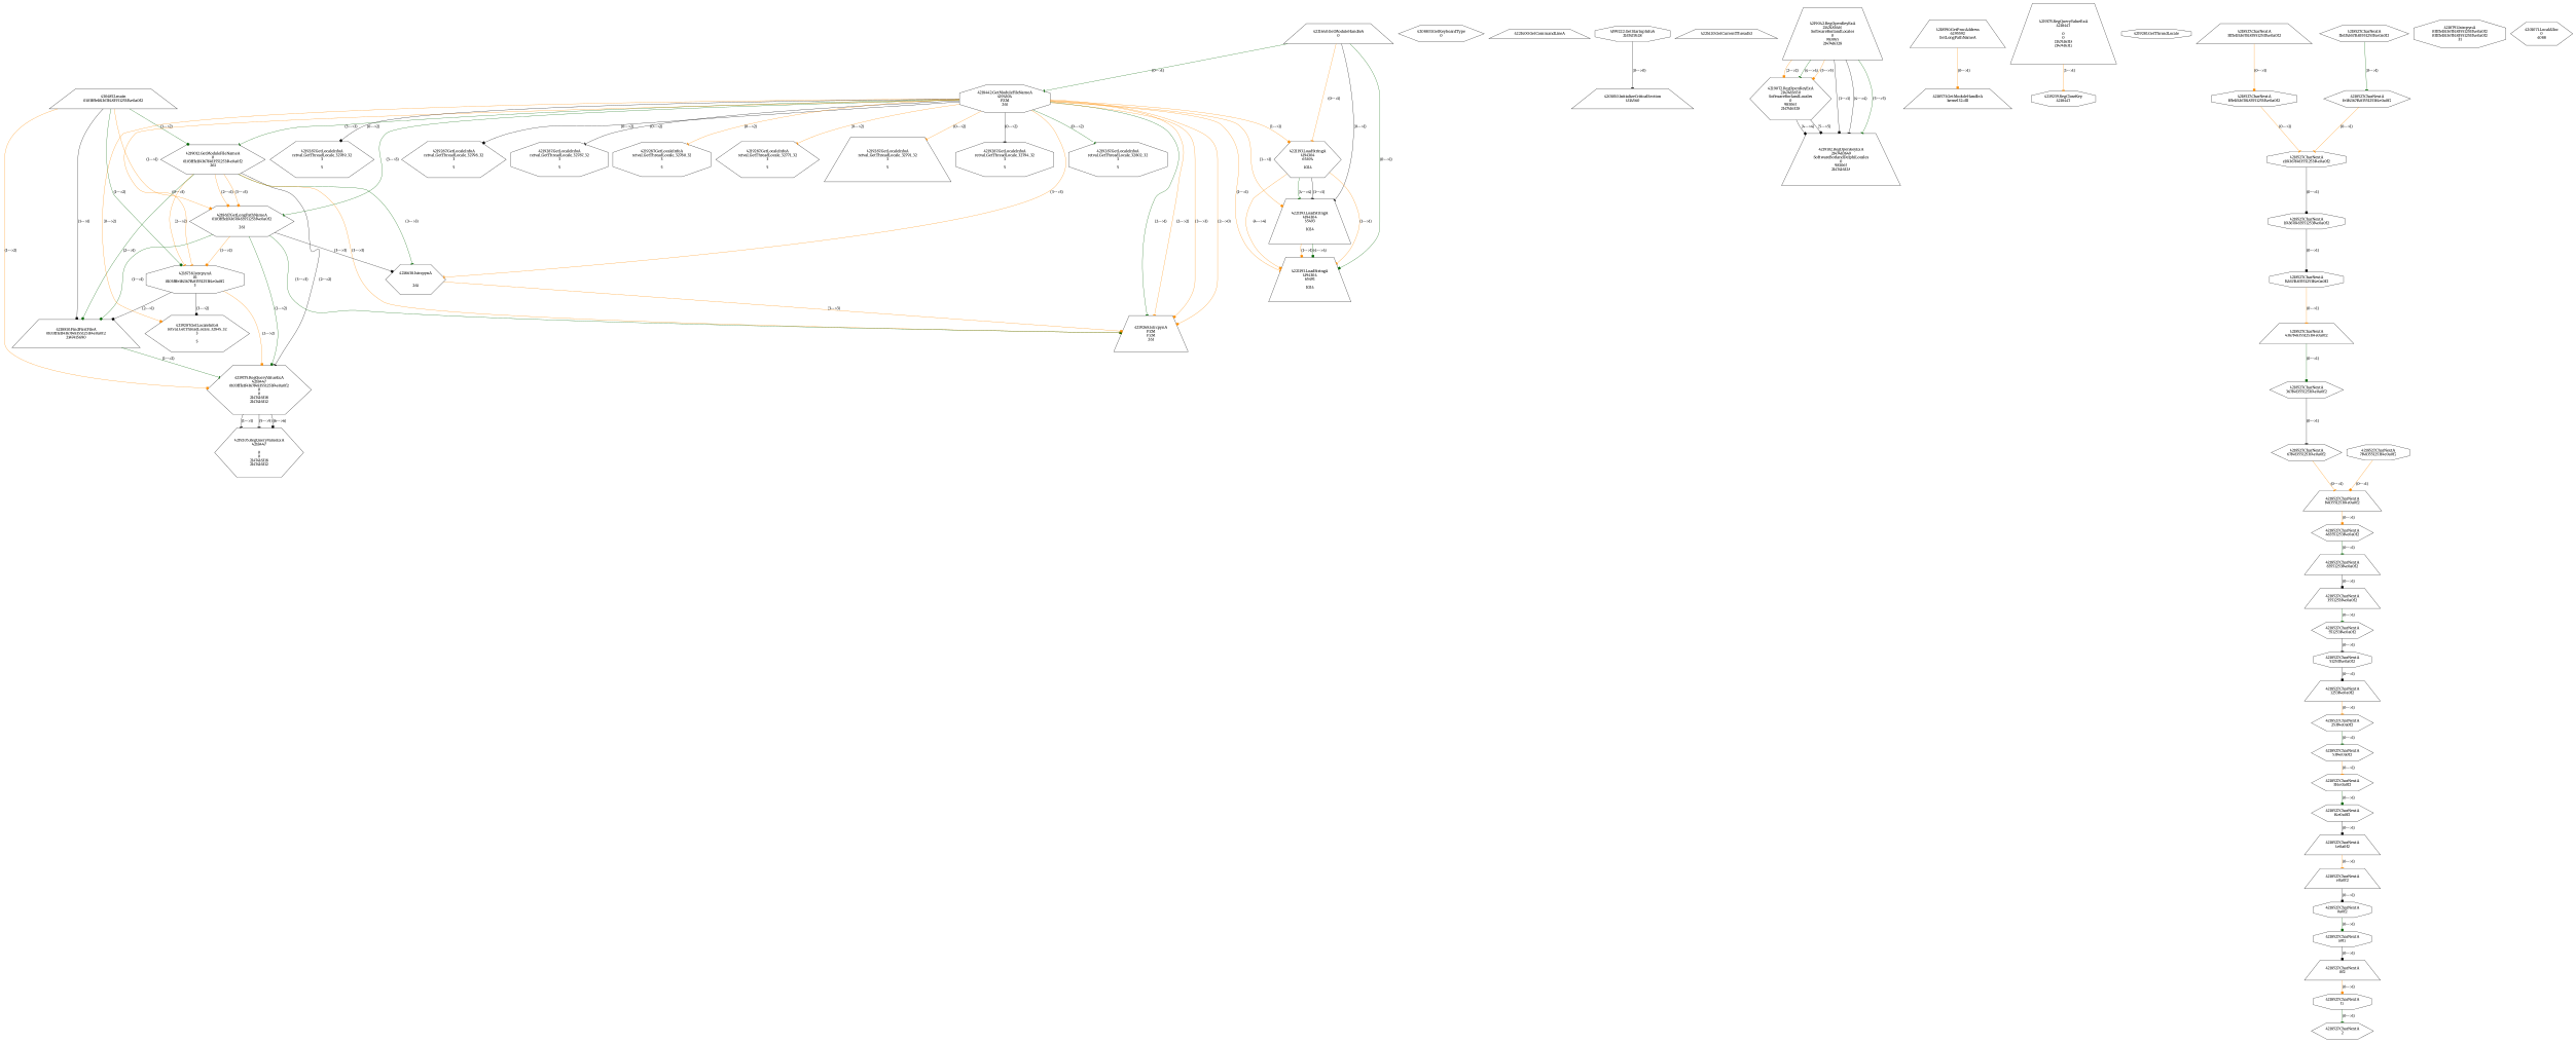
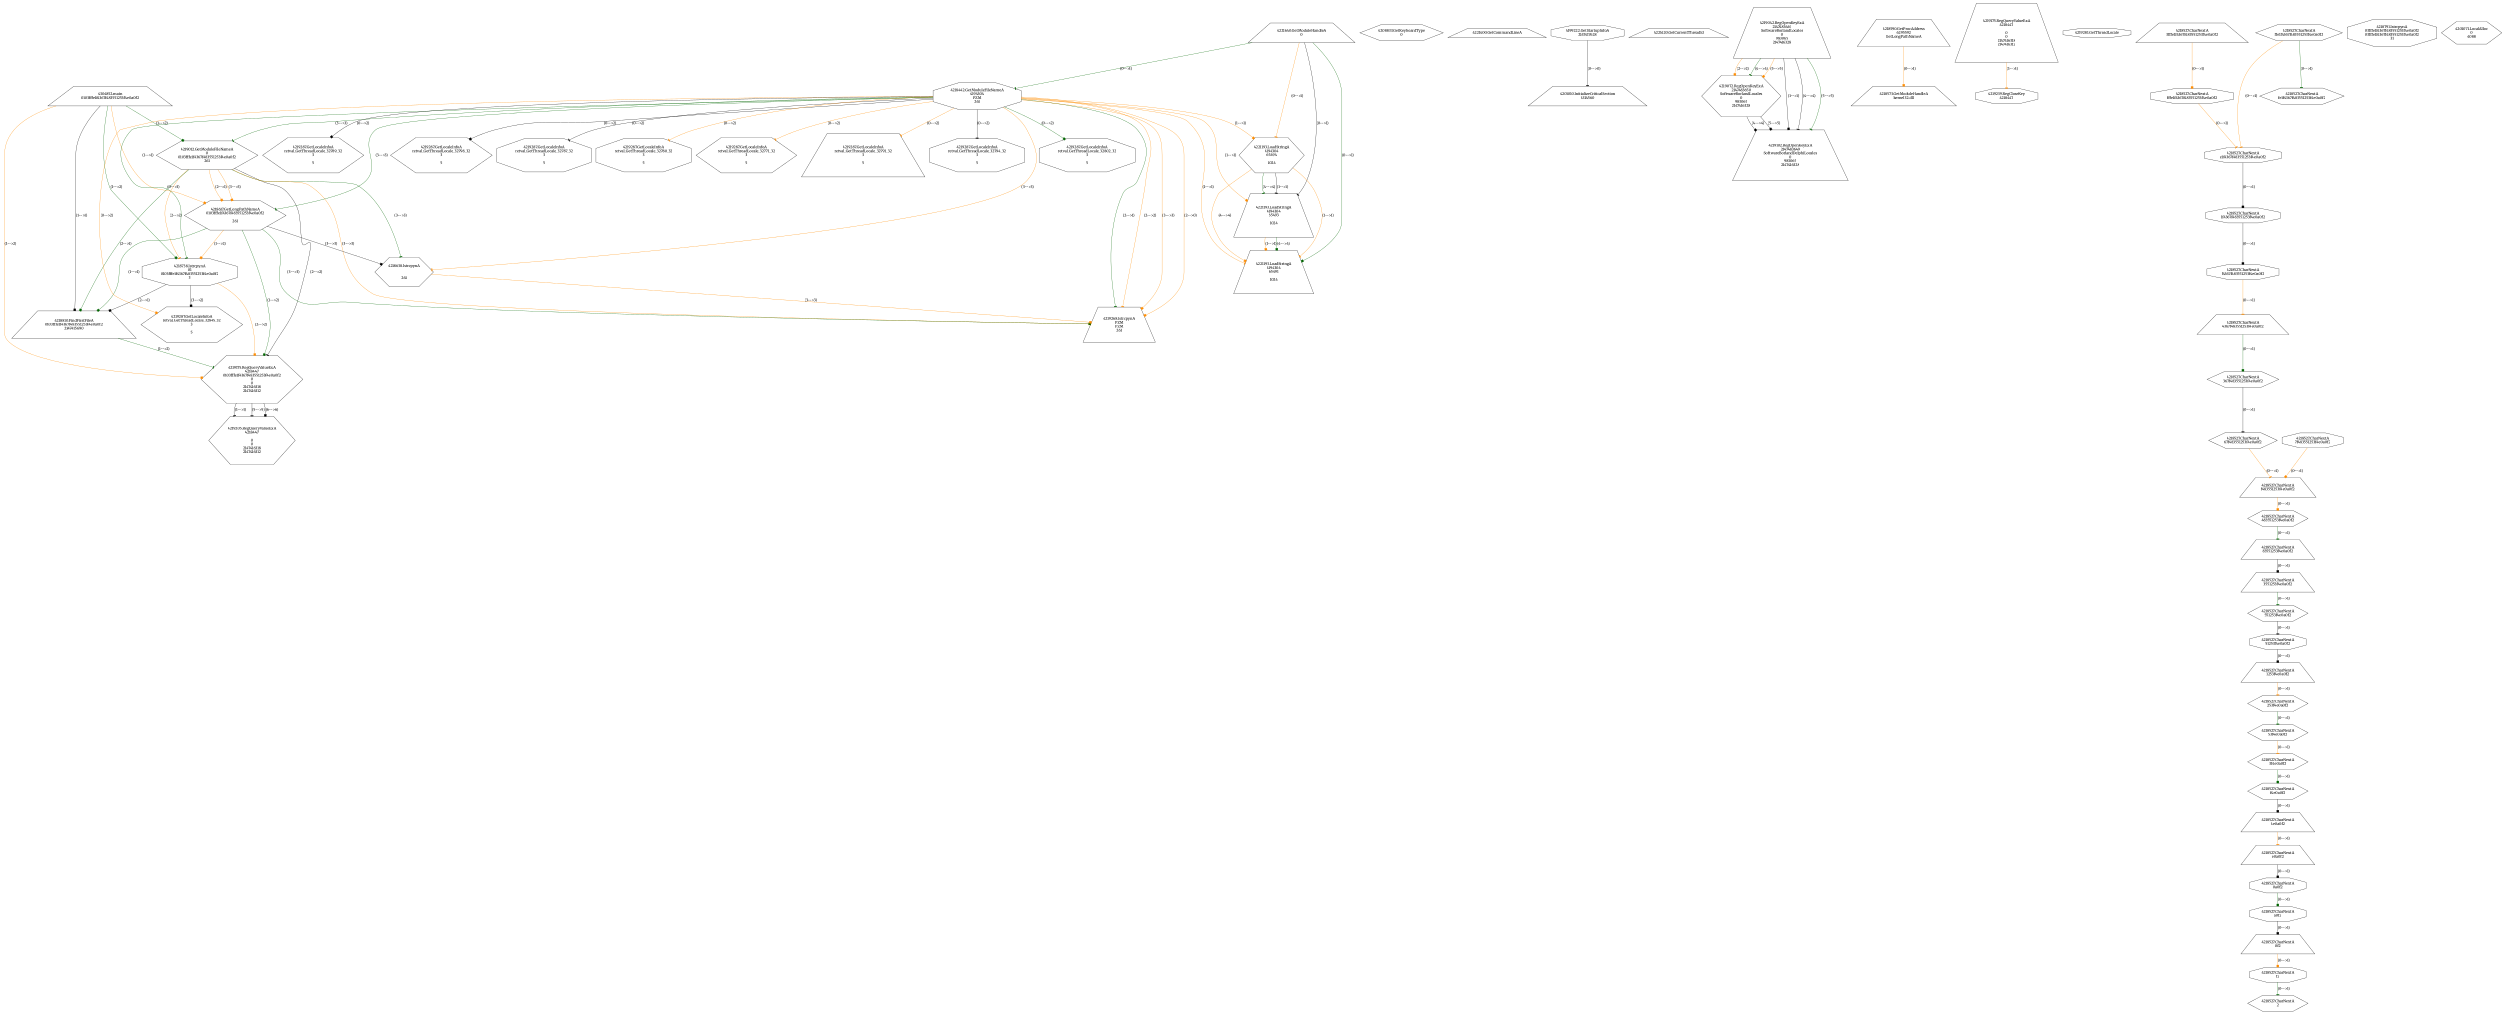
  digraph {
    fontname=Merriweather
    node [fontname=Merriweather shape=trapezium]
    edge [arrowhead=box color=darkorange fontname=Merriweather]
    n1 [label="4304852.main\n0103fffe1f4367f483551253f4e0a0f2"]
    n2 [label="4219012.GetModuleFileNameA\n0\n0103fffe1f4367f483551253f4e0a0f2\n261" shape=hexagon]
    n3 [label="4218617.GetLongPathNameA\n0103fffe1f4367f483551253f4e0a0f2\n\n261" shape=hexagon]
    n4 [label="4218738.lstrcpynA\n01\n0103fffe1f4367f483551253f4e0a0f2\n3" shape=octagon]
    n5 [label="4218810.FindFirstFileA\n0103fffe1f4367f483551253f4e0a0f2\n2147415690"]
    n6 [label="4219175.RegQueryValueExA\n4218447\n0103fffe1f4367f483551253f4e0a0f2\n0\n0\n2147416318\n2147416312" shape=hexagon]
    n7 [label="4218638.lstrcpynA\n\n\n261" shape=hexagon]
    n8 [label="4219268.lstrcpynA\nPZM\nPZM\n261"]
    n9 [label="4219287.GetLocaleInfoA\nretval_GetThreadLocale_32845_32\n3\n\n5" shape=hexagon]
    n10 [label="4219205.RegQueryValueExA\n4218447\n\n0\n0\n2147416318\n2147416312" shape=hexagon]
    n11 [label="4221640.GetModuleHandleA\n0"]
    n12 [label="4218442.GetModuleFileNameA\n4194304\nPZM\n261" shape=octagon]
    n13 [label="4221193.LoadStringA\n4194304\n65494\n\n1024" shape=hexagon]
    n14 [label="4221193.LoadStringA\n4194304\n65493\n\n1024"]
    n15 [label="4221193.LoadStringA\n4194304\n65491\n\n1024"]
    n16 [label="4219287.GetLocaleInfoA\nretval_GetThreadLocale_32789_32\n3\n\n5" shape=hexagon]
    n17 [label="4219287.GetLocaleInfoA\nretval_GetThreadLocale_32798_32\n3\n\n5" shape=hexagon]
    n18 [label="4219287.GetLocaleInfoA\nretval_GetThreadLocale_32787_32\n3\n\n5" shape=octagon]
    n19 [label="4219287.GetLocaleInfoA\nretval_GetThreadLocale_32780_32\n3\n\n5" shape=octagon]
    n20 [label="4219287.GetLocaleInfoA\nretval_GetThreadLocale_32771_32\n3\n\n5" shape=hexagon]
    n21 [label="4219287.GetLocaleInfoA\nretval_GetThreadLocale_32791_32\n3\n\n5"]
    n22 [label="4219287.GetLocaleInfoA\nretval_GetThreadLocale_32794_32\n3\n\n5" shape=octagon]
    n23 [label="4219287.GetLocaleInfoA\nretval_GetThreadLocale_32802_32\n3\n\n5" shape=octagon]
    n24 [label="4208833.GetKeyboardType\n0" shape=hexagon]
    n25 [label="4221400.GetCommandLineA\n"]
    n26 [label="4199222.GetStartupInfoA\n2147417628" shape=octagon]
    n27 [label="4201010.InitializeCriticalSection\n4314560"]
    n28 [label="4221420.GetCurrentThreadId\n"]
    n29 [label="4219042.RegOpenKeyExA\n2147483649\nSoftware\Borland\Locales\n0\n983065\n2147416328"]
    n30 [label="4219072.RegOpenKeyExA\n2147483650\nSoftware\Borland\Locales\n0\n983065\n2147416328" shape=hexagon]
    n31 [label="4219102.RegOpenKeyExA\n2147483649\nSoftware\Borland\Delphi\Locales\n0\n983065\n2147416328"]
    n32 [label="4218573.GetModuleHandleA\nkernel32.dll"]
    n33 [label="4218590.GetProcAddress\n6295592\nGetLongPathNameA"]
    n34 [label="4219175.RegQueryValueExA\n4218447\n\n0\n0\n2147416318\n2147416312"]
    n35 [label="4219239.RegCloseKey\n4218447" shape=octagon]
    n36 [label="4219281.GetThreadLocale\n" shape=octagon]
    n37 [label="4218527.CharNextA\n3fffe1f4367f483551253f4e0a0f2"]
    n38 [label="4218527.CharNextA\nfffe1f4367f483551253f4e0a0f2" shape=octagon]
    n39 [label="4218527.CharNextA\ne1f4367f483551253f4e0a0f2" shape=octagon]
    n40 [label="4218527.CharNextA\nffe1f4367f483551253f4e0a0f2" shape=hexagon]
    n41 [label="4218527.CharNextA\nfe1f4367f483551253f4e0a0f2" shape=hexagon]
    n42 [label="4218527.CharNextA\n1f4367f483551253f4e0a0f2" shape=octagon]
    n43 [label="4218527.CharNextA\nf4367f483551253f4e0a0f2" shape=octagon]
    n44 [label="4218527.CharNextA\n4367f483551253f4e0a0f2"]
    n45 [label="4218527.CharNextA\n367f483551253f4e0a0f2" shape=hexagon]
    n46 [label="4218527.CharNextA\n67f483551253f4e0a0f2" shape=hexagon]
    n47 [label="4218527.CharNextA\nf483551253f4e0a0f2"]
    n48 [label="4218527.CharNextA\n7f483551253f4e0a0f2" shape=octagon]
    n49 [label="4218527.CharNextA\n483551253f4e0a0f2" shape=hexagon]
    n50 [label="4218527.CharNextA\n83551253f4e0a0f2"]
    n51 [label="4218527.CharNextA\n3551253f4e0a0f2"]
    n52 [label="4218527.CharNextA\n551253f4e0a0f2" shape=hexagon]
    n53 [label="4218527.CharNextA\n51253f4e0a0f2" shape=octagon]
    n54 [label="4218527.CharNextA\n1253f4e0a0f2"]
    n55 [label="4218527.CharNextA\n253f4e0a0f2" shape=hexagon]
    n56 [label="4218527.CharNextA\n53f4e0a0f2" shape=hexagon]
    n57 [label="4218527.CharNextA\n3f4e0a0f2" shape=hexagon]
    n58 [label="4218527.CharNextA\nf4e0a0f2" shape=hexagon]
    n59 [label="4218527.CharNextA\n4e0a0f2"]
    n60 [label="4218527.CharNextA\ne0a0f2"]
    n61 [label="4218527.CharNextA\n0a0f2" shape=octagon]
    n62 [label="4218527.CharNextA\na0f2" shape=octagon]
    n63 [label="4218527.CharNextA\n0f2"]
    n64 [label="4218527.CharNextA\nf2" shape=octagon]
    n65 [label="4218527.CharNextA\n2" shape=hexagon]
    n66 [label="4218791.lstrcpynA\n03fffe1f4367f483551253f4e0a0f2\n03fffe1f4367f483551253f4e0a0f2\n31" shape=octagon]
    n67 [label="4201071.LocalAlloc\n0\n4088" shape=hexagon]
    n1 -> n2 [color=darkgreen label="(1-->2)"]
    n1 -> n3 [label="(1-->1)"]
    n1 -> n4 [color=darkgreen label="(1-->2)"]
    n1 -> n5 [color=black label="(1-->1)"]
    n1 -> n6 [label="(1-->2)"]
    n2 -> n3 [label="(2-->1)"]
    n2 -> n3 [label="(3-->3)"]
    n2 -> n4 [arrowhead=tee label="(2-->2)"]
    n2 -> n5 [color=darkgreen label="(2-->1)"]
    n2 -> n6 [arrowhead=tee color=black label="(2-->2)"]
    n2 -> n7 [arrowhead=tee color=darkgreen label="(3-->3)"]
    n2 -> n8 [label="(3-->3)"]
    n3 -> n4 [label="(1-->2)"]
    n3 -> n5 [color=darkgreen label="(1-->1)"]
    n3 -> n6 [color=darkgreen label="(1-->2)"]
    n3 -> n7 [color=black label="(3-->3)"]
    n3 -> n8 [color=darkgreen label="(3-->3)"]
    n4 -> n5 [color=black label="(2-->1)"]
    n4 -> n6 [label="(2-->2)"]
    n4 -> n9 [color=black label="(3-->2)"]
    n5 -> n6 [arrowhead=tee color=darkgreen label="(1-->2)"]
    n6 -> n10 [arrowhead=tee color=black label="(1-->1)"]
    n6 -> n10 [arrowhead=tee color=black label="(5-->5)"]
    n6 -> n10 [color=black label="(6-->6)"]
    n7 -> n8 [label="(3-->3)"]
    n11 -> n12 [arrowhead=tee color=darkgreen label="(0-->1)"]
    n11 -> n13 [arrowhead=tee label="(0-->1)"]
    n11 -> n14 [arrowhead=tee color=black label="(0-->1)"]
    n11 -> n15 [color=darkgreen label="(0-->1)"]
    n12 -> n2 [arrowhead=tee color=darkgreen label="(3-->3)"]
    n12 -> n3 [arrowhead=tee color=darkgreen label="(3-->3)"]
-   n12 -> n4 [arrowhead=tee label="(0-->3)"]
+   n12 -> n4 [arrowhead=tee color=darkgreen label="(0-->3)"]
    n12 -> n7 [arrowhead=tee label="(3-->3)"]
    n12 -> n8 [arrowhead=tee color=darkgreen label="(2-->1)"]
    n12 -> n8 [arrowhead=tee label="(2-->2)"]
    n12 -> n8 [label="(3-->3)"]
    n12 -> n8 [label="(2-->0)"]
    n12 -> n9 [label="(0-->2)"]
    n12 -> n13 [label="(1-->1)"]
    n12 -> n14 [label="(1-->1)"]
    n12 -> n15 [arrowhead=tee label="(1-->1)"]
    n12 -> n16 [color=black label="(0-->2)"]
    n12 -> n17 [color=black label="(0-->2)"]
    n12 -> n18 [arrowhead=tee color=black label="(0-->2)"]
    n12 -> n19 [arrowhead=tee label="(0-->2)"]
    n12 -> n20 [arrowhead=tee label="(0-->2)"]
    n12 -> n21 [arrowhead=tee label="(0-->2)"]
    n12 -> n22 [arrowhead=tee color=black label="(0-->2)"]
-   n12 -> n23 [arrowhead=tee color=darkgreen label="(0-->2)"]
+   n12 -> n23 [color=darkgreen label="(0-->2)"]
    n13 -> n14 [arrowhead=tee color=black label="(1-->1)"]
    n13 -> n14 [arrowhead=tee color=darkgreen label="(4-->4)"]
    n13 -> n15 [arrowhead=tee label="(1-->1)"]
    n13 -> n15 [label="(4-->4)"]
    n14 -> n15 [label="(1-->1)"]
    n14 -> n15 [color=darkgreen label="(4-->4)"]
    n26 -> n27 [arrowhead=tee color=black label="(0-->0)"]
    n29 -> n30 [label="(2-->2)"]
    n29 -> n30 [arrowhead=tee color=darkgreen label="(4-->4)"]
    n29 -> n30 [label="(5-->5)"]
    n29 -> n31 [color=black label="(1-->1)"]
    n29 -> n31 [arrowhead=tee color=black label="(4-->4)"]
    n29 -> n31 [arrowhead=tee color=darkgreen label="(5-->5)"]
    n30 -> n31 [color=black label="(4-->4)"]
    n30 -> n31 [color=black label="(5-->5)"]
    n33 -> n32 [label="(0-->1)"]
    n34 -> n35 [arrowhead=tee label="(1-->1)"]
    n37 -> n38 [label="(0-->1)"]
    n38 -> n39 [arrowhead=tee label="(0-->1)"]
    n39 -> n42 [color=black label="(0-->1)"]
    n40 -> n41 [arrowhead=tee color=darkgreen label="(0-->1)"]
-   n41 -> n39 [arrowhead=tee label="(0-->1)"]
+   n40 -> n39 [arrowhead=tee label="(0-->1)"]
    n42 -> n43 [color=black label="(0-->1)"]
    n43 -> n44 [arrowhead=tee label="(0-->1)"]
    n44 -> n45 [color=darkgreen label="(0-->1)"]
    n45 -> n46 [arrowhead=tee color=black label="(0-->1)"]
    n46 -> n47 [arrowhead=tee label="(0-->1)"]
    n47 -> n49 [label="(0-->1)"]
    n48 -> n47 [label="(0-->1)"]
    n49 -> n50 [arrowhead=tee color=darkgreen label="(0-->1)"]
    n50 -> n51 [color=black label="(0-->1)"]
    n51 -> n52 [arrowhead=tee color=darkgreen label="(0-->1)"]
    n52 -> n53 [arrowhead=tee color=black label="(0-->1)"]
    n53 -> n54 [color=black label="(0-->1)"]
    n54 -> n55 [arrowhead=tee label="(0-->1)"]
    n55 -> n56 [arrowhead=tee color=darkgreen label="(0-->1)"]
    n56 -> n57 [arrowhead=tee label="(0-->1)"]
    n57 -> n58 [color=darkgreen label="(0-->1)"]
    n58 -> n59 [color=black label="(0-->1)"]
    n59 -> n60 [arrowhead=tee label="(0-->1)"]
    n60 -> n61 [color=black label="(0-->1)"]
    n61 -> n62 [color=darkgreen label="(0-->1)"]
    n62 -> n63 [color=black label="(0-->1)"]
    n63 -> n64 [label="(0-->1)"]
    n64 -> n65 [arrowhead=tee color=darkgreen label="(0-->1)"]
  }
